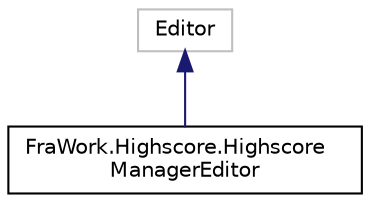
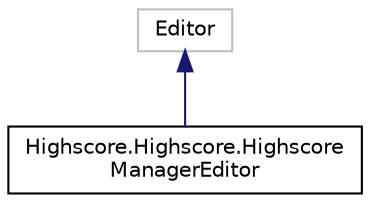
  digraph {
    rankdir=TB
    node [fillcolor=white fontname=Helvetica fontsize=10 shape=record style=filled]
    n1 [color=grey75 height=0.2 label=Editor width=0.4]
-   n2 [color=black height=0.2 label="FraWork.Highscore.Highscore\lManagerEditor" width=0.4]
+   n2 [color=black height=0.2 label="Highscore.Highscore.Highscore\lManagerEditor" width=0.4]
    n1 -> n2 [color=midnightblue dir=back fontname=Helvetica fontsize=10 labelfontname=Helvetica labelfontsize=10 style=solid]
  }
